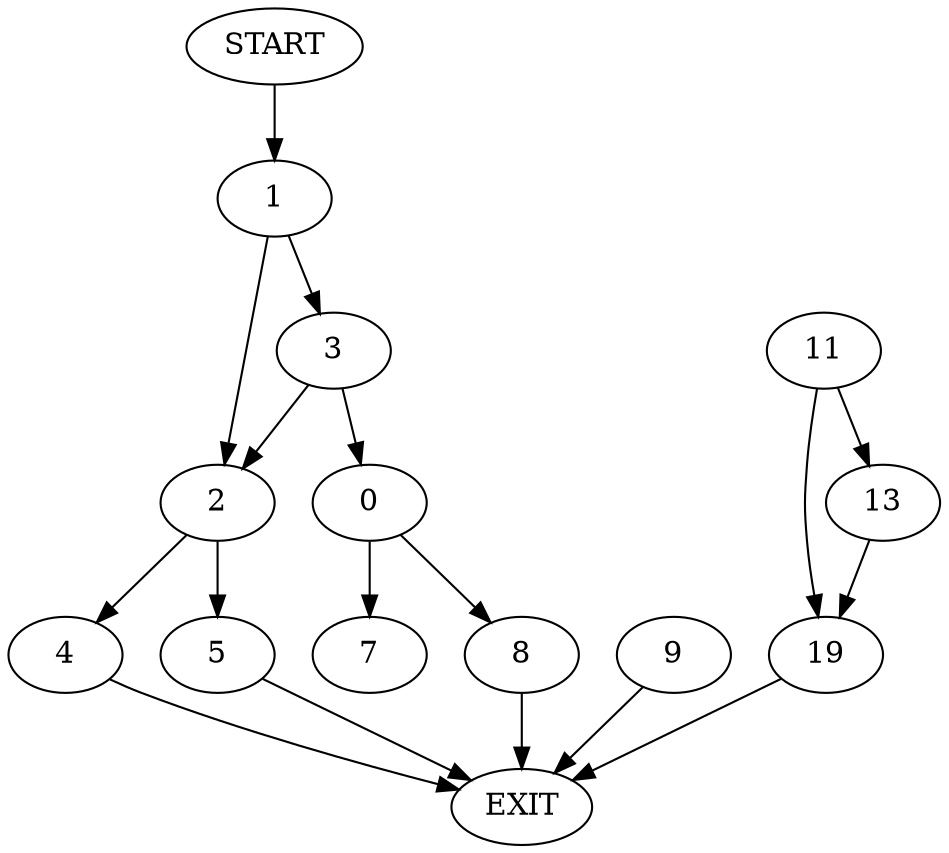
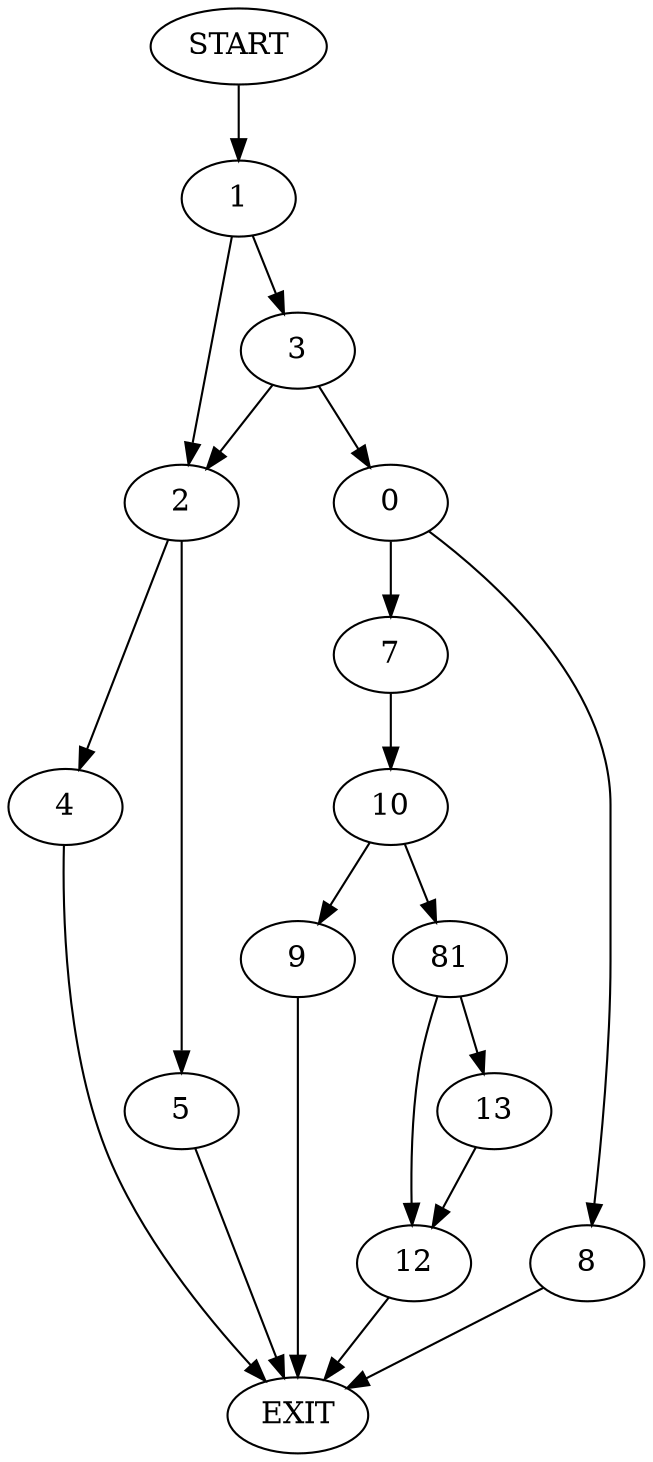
  digraph {
    n1 [label=START]
    1
    2
    3
    n5 [label=EXIT]
    4
    5
    n8 [label=0]
    7
    8
+   10
    9
-   11
-   12 [label=19]
+   11 [label=81]
+   12
    13
    n1 -> 1
    1 -> 2
    1 -> 3
    2 -> 4
    2 -> 5
    3 -> 2
    3 -> n8
    4 -> n5
    5 -> n5
    n8 -> 7
    n8 -> 8
+   7 -> 10
    8 -> n5
+   10 -> 9
+   10 -> 11
    9 -> n5
    11 -> 12
    11 -> 13
    12 -> n5
    13 -> 12
  }
